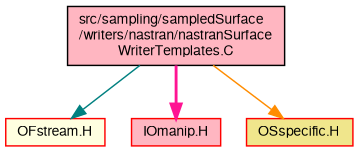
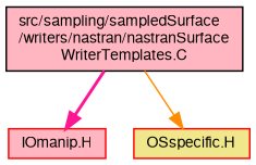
  digraph {
    node [color=red fillcolor=lightpink fontname=FreeSans fontsize=10 shape=record style=filled]
    edge [fontname=FreeSans fontsize=10 labelfontname=FreeSans labelfontsize=10 style=solid]
    n1 [color=black fontcolor=black height=0.2 label="src/sampling/sampledSurface\l/writers/nastran/nastranSurface\lWriterTemplates.C" width=0.4]
-   n2 [height=0.2 label="OFstream.H" width=0.4 fillcolor=lightyellow]
    n3 [height=0.2 label="IOmanip.H" width=0.4]
    n4 [height=0.2 label="OSspecific.H" width=0.4 fillcolor=khaki]
-   n1 -> n2 [color=teal]
    n1 -> n3 [color=deeppink style=bold]
    n1 -> n4 [color=darkorange]
  }
